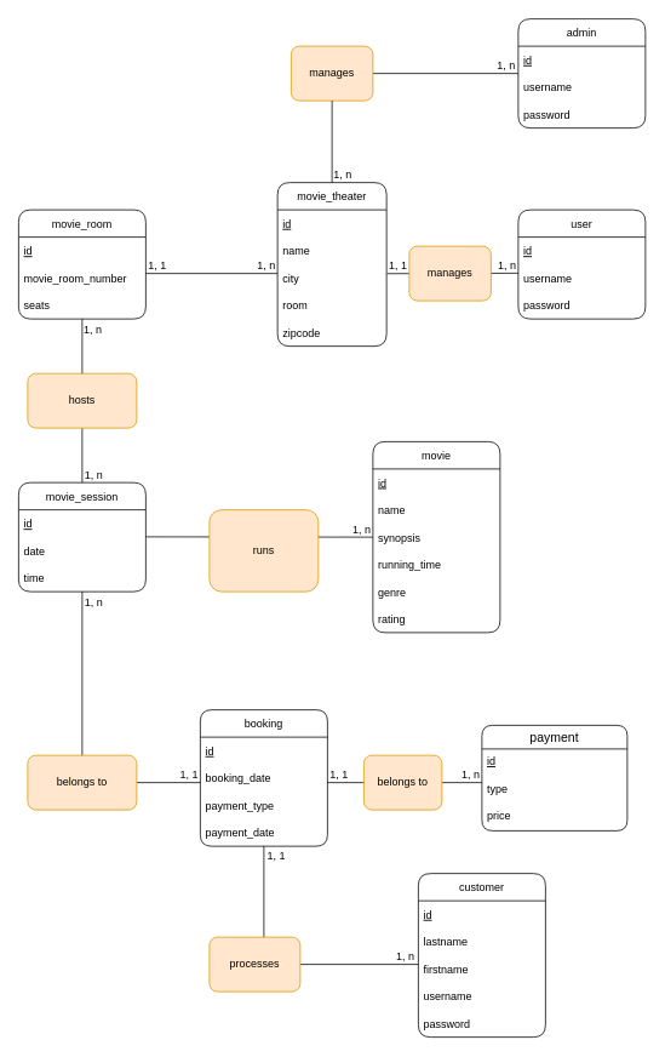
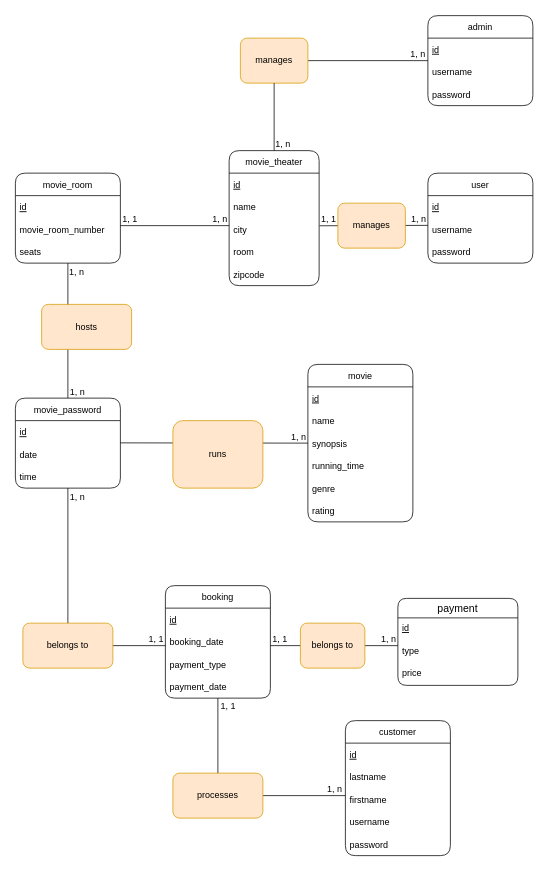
  <mxCell id="0" />
  <mxCell id="1" parent="0" />
  <mxCell id="2" value="movie_theater" style="swimlane;fontStyle=0;childLayout=stackLayout;horizontal=1;startSize=30;horizontalStack=0;resizeParent=1;resizeParentMax=0;resizeLast=0;collapsible=1;marginBottom=0;rounded=1;swimlaneLine=1;verticalAlign=middle;" vertex="1" parent="1"><mxGeometry x="305" y="200" width="120" height="180" as="geometry" /></mxCell>
  <mxCell id="3" value="id" style="text;strokeColor=none;fillColor=none;align=left;verticalAlign=middle;spacingLeft=4;spacingRight=4;overflow=hidden;points=[[0,0.5],[1,0.5]];portConstraint=eastwest;rotatable=0;fontStyle=4" vertex="1" parent="2"><mxGeometry y="30" width="120" height="30" as="geometry" /></mxCell>
  <mxCell id="4" value="name" style="text;strokeColor=none;fillColor=none;align=left;verticalAlign=middle;spacingLeft=4;spacingRight=4;overflow=hidden;points=[[0,0.5],[1,0.5]];portConstraint=eastwest;rotatable=0;" vertex="1" parent="2"><mxGeometry y="60" width="120" height="30" as="geometry" /></mxCell>
  <mxCell id="5" value="city" style="text;strokeColor=none;fillColor=none;align=left;verticalAlign=middle;spacingLeft=4;spacingRight=4;overflow=hidden;points=[[0,0.5],[1,0.5]];portConstraint=eastwest;rotatable=0;" vertex="1" parent="2"><mxGeometry y="90" width="120" height="30" as="geometry" /></mxCell>
  <mxCell id="6" value="room" style="text;strokeColor=none;fillColor=none;align=left;verticalAlign=middle;spacingLeft=4;spacingRight=4;overflow=hidden;points=[[0,0.5],[1,0.5]];portConstraint=eastwest;rotatable=0;" vertex="1" parent="2"><mxGeometry y="120" width="120" height="30" as="geometry" /></mxCell>
  <mxCell id="7" value="zipcode" style="text;strokeColor=none;fillColor=none;align=left;verticalAlign=middle;spacingLeft=4;spacingRight=4;overflow=hidden;points=[[0,0.5],[1,0.5]];portConstraint=eastwest;rotatable=0;" vertex="1" parent="2"><mxGeometry y="150" width="120" height="30" as="geometry" /></mxCell>
  <mxCell id="8" value="admin" style="swimlane;fontStyle=0;childLayout=stackLayout;horizontal=1;startSize=30;horizontalStack=0;resizeParent=1;resizeParentMax=0;resizeLast=0;collapsible=1;marginBottom=0;rounded=1;" vertex="1" parent="1"><mxGeometry x="570" y="20" width="140" height="120" as="geometry" /></mxCell>
  <mxCell id="9" value="id" style="text;strokeColor=none;fillColor=none;align=left;verticalAlign=middle;spacingLeft=4;spacingRight=4;overflow=hidden;points=[[0,0.5],[1,0.5]];portConstraint=eastwest;rotatable=0;rounded=1;fontStyle=4" vertex="1" parent="8"><mxGeometry y="30" width="140" height="30" as="geometry" /></mxCell>
  <mxCell id="10" value="username" style="text;strokeColor=none;fillColor=none;align=left;verticalAlign=middle;spacingLeft=4;spacingRight=4;overflow=hidden;points=[[0,0.5],[1,0.5]];portConstraint=eastwest;rotatable=0;rounded=1;" vertex="1" parent="8"><mxGeometry y="60" width="140" height="30" as="geometry" /></mxCell>
  <mxCell id="11" value="password" style="text;strokeColor=none;fillColor=none;align=left;verticalAlign=middle;spacingLeft=4;spacingRight=4;overflow=hidden;points=[[0,0.5],[1,0.5]];portConstraint=eastwest;rotatable=0;rounded=1;" vertex="1" parent="8"><mxGeometry y="90" width="140" height="30" as="geometry" /></mxCell>
  <mxCell id="12" value="" style="endArrow=none;html=1;rounded=0;startArrow=none;" edge="1" parent="1" source="14"><mxGeometry relative="1" as="geometry"><mxPoint x="350" y="60" as="sourcePoint" /><mxPoint x="570" y="80" as="targetPoint" /></mxGeometry></mxCell>
  <mxCell id="13" value="1, n" style="resizable=0;html=1;align=right;verticalAlign=bottom;rounded=1;fillColor=#FFF5F5;" connectable="0" vertex="1" parent="12"><mxGeometry x="1" relative="1" as="geometry"><mxPoint x="-3" as="offset" /></mxGeometry></mxCell>
  <mxCell id="14" value="manages" style="rounded=1;whiteSpace=wrap;html=1;fillColor=#ffe6cc;strokeColor=#d79b00;" vertex="1" parent="1"><mxGeometry x="320" y="50" width="90" height="60" as="geometry" /></mxCell>
  <mxCell id="15" value="" style="endArrow=none;html=1;rounded=0;exitX=0.5;exitY=0;exitDx=0;exitDy=0;" edge="1" parent="1" source="2" target="14"><mxGeometry relative="1" as="geometry"><mxPoint x="150" y="60" as="sourcePoint" /><mxPoint x="370" y="60" as="targetPoint" /></mxGeometry></mxCell>
  <mxCell id="16" value="1, n" style="resizable=0;html=1;align=left;verticalAlign=bottom;rounded=1;fillColor=#FFF5F5;" connectable="0" vertex="1" parent="15"><mxGeometry x="-1" relative="1" as="geometry"><mxPoint as="offset" /></mxGeometry></mxCell>
  <mxCell id="17" value="movie_room" style="swimlane;fontStyle=0;childLayout=stackLayout;horizontal=1;startSize=30;horizontalStack=0;resizeParent=1;resizeParentMax=0;resizeLast=0;collapsible=1;marginBottom=0;rounded=1;" vertex="1" parent="1"><mxGeometry x="20" y="230" width="140" height="120" as="geometry" /></mxCell>
  <mxCell id="18" value="id" style="text;strokeColor=none;fillColor=none;align=left;verticalAlign=middle;spacingLeft=4;spacingRight=4;overflow=hidden;points=[[0,0.5],[1,0.5]];portConstraint=eastwest;rotatable=0;rounded=1;fontStyle=4" vertex="1" parent="17"><mxGeometry y="30" width="140" height="30" as="geometry" /></mxCell>
  <mxCell id="19" value="movie_room_number" style="text;strokeColor=none;fillColor=none;align=left;verticalAlign=middle;spacingLeft=4;spacingRight=4;overflow=hidden;points=[[0,0.5],[1,0.5]];portConstraint=eastwest;rotatable=0;rounded=1;" vertex="1" parent="17"><mxGeometry y="60" width="140" height="30" as="geometry" /></mxCell>
  <mxCell id="20" value="seats" style="text;strokeColor=none;fillColor=none;align=left;verticalAlign=middle;spacingLeft=4;spacingRight=4;overflow=hidden;points=[[0,0.5],[1,0.5]];portConstraint=eastwest;rotatable=0;rounded=1;" vertex="1" parent="17"><mxGeometry y="90" width="140" height="30" as="geometry" /></mxCell>
  <mxCell id="21" value="" style="endArrow=none;html=1;rounded=0;" edge="1" parent="1"><mxGeometry relative="1" as="geometry"><mxPoint x="160" y="300" as="sourcePoint" /><mxPoint x="305" y="300" as="targetPoint" /></mxGeometry></mxCell>
  <mxCell id="22" value="1, 1" style="resizable=0;html=1;align=left;verticalAlign=bottom;rounded=1;fillColor=#FFF5F5;" connectable="0" vertex="1" parent="21"><mxGeometry x="-1" relative="1" as="geometry"><mxPoint x="1" as="offset" /></mxGeometry></mxCell>
  <mxCell id="23" value="1, n" style="resizable=0;html=1;align=right;verticalAlign=bottom;rounded=1;fillColor=#FFF5F5;" connectable="0" vertex="1" parent="21"><mxGeometry x="1" relative="1" as="geometry"><mxPoint x="-2" as="offset" /></mxGeometry></mxCell>
- <mxCell id="24" value="movie_session" style="swimlane;fontStyle=0;childLayout=stackLayout;horizontal=1;startSize=30;horizontalStack=0;resizeParent=1;resizeParentMax=0;resizeLast=0;collapsible=1;marginBottom=0;rounded=1;" vertex="1" parent="1"><mxGeometry x="20" y="530" width="140" height="120" as="geometry" /></mxCell>
+ <mxCell id="24" value="movie_password" style="swimlane;fontStyle=0;childLayout=stackLayout;horizontal=1;startSize=30;horizontalStack=0;resizeParent=1;resizeParentMax=0;resizeLast=0;collapsible=1;marginBottom=0;rounded=1;" vertex="1" parent="1"><mxGeometry x="20" y="530" width="140" height="120" as="geometry" /></mxCell>
  <mxCell id="25" value="id" style="text;strokeColor=none;fillColor=none;align=left;verticalAlign=middle;spacingLeft=4;spacingRight=4;overflow=hidden;points=[[0,0.5],[1,0.5]];portConstraint=eastwest;rotatable=0;rounded=1;fontStyle=4" vertex="1" parent="24"><mxGeometry y="30" width="140" height="30" as="geometry" /></mxCell>
  <mxCell id="26" value="date" style="text;strokeColor=none;fillColor=none;align=left;verticalAlign=middle;spacingLeft=4;spacingRight=4;overflow=hidden;points=[[0,0.5],[1,0.5]];portConstraint=eastwest;rotatable=0;rounded=1;" vertex="1" parent="24"><mxGeometry y="60" width="140" height="30" as="geometry" /></mxCell>
  <mxCell id="27" value="time" style="text;strokeColor=none;fillColor=none;align=left;verticalAlign=middle;spacingLeft=4;spacingRight=4;overflow=hidden;points=[[0,0.5],[1,0.5]];portConstraint=eastwest;rotatable=0;rounded=1;" vertex="1" parent="24"><mxGeometry y="90" width="140" height="30" as="geometry" /></mxCell>
  <mxCell id="28" value="" style="endArrow=none;html=1;rounded=0;entryX=0.5;entryY=0;entryDx=0;entryDy=0;" edge="1" parent="1" target="24"><mxGeometry relative="1" as="geometry"><mxPoint x="90" y="350" as="sourcePoint" /><mxPoint x="250" y="350" as="targetPoint" /></mxGeometry></mxCell>
  <mxCell id="29" value="1, n" style="resizable=0;html=1;align=left;verticalAlign=bottom;rounded=1;fillColor=#FFF5F5;" connectable="0" vertex="1" parent="28"><mxGeometry x="-1" relative="1" as="geometry"><mxPoint y="20" as="offset" /></mxGeometry></mxCell>
  <mxCell id="30" value="1, n" style="resizable=0;html=1;align=right;verticalAlign=bottom;rounded=1;fillColor=#FFF5F5;" connectable="0" vertex="1" parent="28"><mxGeometry x="1" relative="1" as="geometry"><mxPoint x="23" as="offset" /></mxGeometry></mxCell>
- <mxCell id="31" value="hosts" style="rounded=1;whiteSpace=wrap;html=1;fillColor=#ffe6cc;strokeColor=#d79b00;" vertex="1" parent="1"><mxGeometry x="30" y="410" width="120" height="60" as="geometry" /></mxCell>
+ <mxCell id="31" value="hosts" style="rounded=1;whiteSpace=wrap;html=1;fillColor=#ffe6cc;strokeColor=#d79b00;" vertex="1" parent="1"><mxGeometry x="55" y="405" width="120" height="60" as="geometry" /></mxCell>
  <mxCell id="32" value="movie" style="swimlane;fontStyle=0;childLayout=stackLayout;horizontal=1;startSize=30;horizontalStack=0;resizeParent=1;resizeParentMax=0;resizeLast=0;collapsible=1;marginBottom=0;rounded=1;" vertex="1" parent="1"><mxGeometry x="410" y="485" width="140" height="210" as="geometry" /></mxCell>
  <mxCell id="33" value="id" style="text;strokeColor=none;fillColor=none;align=left;verticalAlign=middle;spacingLeft=4;spacingRight=4;overflow=hidden;points=[[0,0.5],[1,0.5]];portConstraint=eastwest;rotatable=0;rounded=1;fontStyle=4" vertex="1" parent="32"><mxGeometry y="30" width="140" height="30" as="geometry" /></mxCell>
  <mxCell id="34" value="name" style="text;strokeColor=none;fillColor=none;align=left;verticalAlign=middle;spacingLeft=4;spacingRight=4;overflow=hidden;points=[[0,0.5],[1,0.5]];portConstraint=eastwest;rotatable=0;rounded=1;" vertex="1" parent="32"><mxGeometry y="60" width="140" height="30" as="geometry" /></mxCell>
  <mxCell id="35" value="synopsis" style="text;strokeColor=none;fillColor=none;align=left;verticalAlign=middle;spacingLeft=4;spacingRight=4;overflow=hidden;points=[[0,0.5],[1,0.5]];portConstraint=eastwest;rotatable=0;rounded=1;" vertex="1" parent="32"><mxGeometry y="90" width="140" height="30" as="geometry" /></mxCell>
  <mxCell id="36" value="running_time" style="text;strokeColor=none;fillColor=none;align=left;verticalAlign=middle;spacingLeft=4;spacingRight=4;overflow=hidden;points=[[0,0.5],[1,0.5]];portConstraint=eastwest;rotatable=0;rounded=1;" vertex="1" parent="32"><mxGeometry y="120" width="140" height="30" as="geometry" /></mxCell>
  <mxCell id="37" value="genre" style="text;strokeColor=none;fillColor=none;align=left;verticalAlign=middle;spacingLeft=4;spacingRight=4;overflow=hidden;points=[[0,0.5],[1,0.5]];portConstraint=eastwest;rotatable=0;rounded=1;" vertex="1" parent="32"><mxGeometry y="150" width="140" height="30" as="geometry" /></mxCell>
  <mxCell id="38" value="rating" style="text;strokeColor=none;fillColor=none;align=left;verticalAlign=middle;spacingLeft=4;spacingRight=4;overflow=hidden;points=[[0,0.5],[1,0.5]];portConstraint=eastwest;rotatable=0;rounded=1;" vertex="1" parent="32"><mxGeometry y="180" width="140" height="30" as="geometry" /></mxCell>
  <mxCell id="39" value="" style="endArrow=none;html=1;rounded=0;entryX=0;entryY=0.5;entryDx=0;entryDy=0;" edge="1" parent="1" target="35"><mxGeometry relative="1" as="geometry"><mxPoint x="160" y="589.66" as="sourcePoint" /><mxPoint x="320" y="589.66" as="targetPoint" /></mxGeometry></mxCell>
  <mxCell id="40" value="1, n" style="resizable=0;html=1;align=right;verticalAlign=bottom;rounded=1;fillColor=#FFF5F5;" connectable="0" vertex="1" parent="39"><mxGeometry x="1" relative="1" as="geometry"><mxPoint x="-2" as="offset" /></mxGeometry></mxCell>
  <mxCell id="41" value="&lt;span style=&quot;color: rgba(0, 0, 0, 0); font-family: monospace; font-size: 0px; text-align: start; background-color: rgb(248, 249, 250);&quot;&gt;%3CmxGraphModel%3E%3Croot%3E%3CmxCell%20id%3D%220%22%2F%3E%3CmxCell%20id%3D%221%22%20parent%3D%220%22%2F%3E%3CmxCell%20id%3D%222%22%20value%3D%221%2C%20n%22%20style%3D%22resizable%3D0%3Bhtml%3D1%3Balign%3Dright%3BverticalAlign%3Dbottom%3Brounded%3D1%3BfillColor%3D%23FFF5F5%3B%22%20connectable%3D%220%22%20vertex%3D%221%22%20parent%3D%221%22%3E%3CmxGeometry%20x%3D%22438.345%22%20y%3D%22610.0%22%20as%3D%22geometry%22%2F%3E%3C%2FmxCell%3E%3C%2Froot%3E%3C%2FmxGraphModel%3E&lt;/span&gt;" style="edgeLabel;html=1;align=center;verticalAlign=middle;resizable=0;points=[];" vertex="1" connectable="0" parent="39"><mxGeometry x="-0.9" y="1" relative="1" as="geometry"><mxPoint as="offset" /></mxGeometry></mxCell>
  <mxCell id="42" value="runs" style="rounded=1;whiteSpace=wrap;html=1;fillColor=#ffe6cc;strokeColor=#d79b00;" vertex="1" parent="1"><mxGeometry x="230" y="560" width="120" height="90" as="geometry" /></mxCell>
  <mxCell id="43" value="booking" style="swimlane;fontStyle=0;childLayout=stackLayout;horizontal=1;startSize=30;horizontalStack=0;resizeParent=1;resizeParentMax=0;resizeLast=0;collapsible=1;marginBottom=0;rounded=1;arcSize=14;" vertex="1" parent="1"><mxGeometry x="220" y="780" width="140" height="150" as="geometry" /></mxCell>
  <mxCell id="44" value="id" style="text;strokeColor=none;fillColor=none;align=left;verticalAlign=middle;spacingLeft=4;spacingRight=4;overflow=hidden;points=[[0,0.5],[1,0.5]];portConstraint=eastwest;rotatable=0;rounded=1;fontStyle=4" vertex="1" parent="43"><mxGeometry y="30" width="140" height="30" as="geometry" /></mxCell>
  <mxCell id="45" value="booking_date" style="text;strokeColor=none;fillColor=none;align=left;verticalAlign=middle;spacingLeft=4;spacingRight=4;overflow=hidden;points=[[0,0.5],[1,0.5]];portConstraint=eastwest;rotatable=0;rounded=1;" vertex="1" parent="43"><mxGeometry y="60" width="140" height="30" as="geometry" /></mxCell>
  <mxCell id="46" value="payment_type" style="text;strokeColor=none;fillColor=none;align=left;verticalAlign=middle;spacingLeft=4;spacingRight=4;overflow=hidden;points=[[0,0.5],[1,0.5]];portConstraint=eastwest;rotatable=0;rounded=1;" vertex="1" parent="43"><mxGeometry y="90" width="140" height="30" as="geometry" /></mxCell>
  <mxCell id="47" value="payment_date" style="text;strokeColor=none;fillColor=none;align=left;verticalAlign=middle;spacingLeft=4;spacingRight=4;overflow=hidden;points=[[0,0.5],[1,0.5]];portConstraint=eastwest;rotatable=0;rounded=1;" vertex="1" parent="43"><mxGeometry y="120" width="140" height="30" as="geometry" /></mxCell>
  <mxCell id="48" value="" style="endArrow=none;html=1;rounded=0;" edge="1" parent="1"><mxGeometry relative="1" as="geometry"><mxPoint x="90" y="650" as="sourcePoint" /><mxPoint x="90" y="860" as="targetPoint" /></mxGeometry></mxCell>
  <mxCell id="49" value="1, n" style="resizable=0;html=1;align=left;verticalAlign=bottom;rounded=1;labelBackgroundColor=none;fillColor=#FFF5F5;" connectable="0" vertex="1" parent="48"><mxGeometry x="-1" relative="1" as="geometry"><mxPoint x="1" y="20" as="offset" /></mxGeometry></mxCell>
  <mxCell id="50" value="1, 1" style="resizable=0;html=1;align=right;verticalAlign=bottom;rounded=1;labelBackgroundColor=none;fillColor=#FFF5F5;" connectable="0" vertex="1" parent="48"><mxGeometry x="1" relative="1" as="geometry"><mxPoint x="128" as="offset" /></mxGeometry></mxCell>
  <mxCell id="51" value="" style="endArrow=none;html=1;rounded=0;" edge="1" parent="1"><mxGeometry relative="1" as="geometry"><mxPoint x="90" y="860" as="sourcePoint" /><mxPoint x="220" y="860" as="targetPoint" /></mxGeometry></mxCell>
  <mxCell id="52" value="customer" style="swimlane;fontStyle=0;childLayout=stackLayout;horizontal=1;startSize=30;horizontalStack=0;resizeParent=1;resizeParentMax=0;resizeLast=0;collapsible=1;marginBottom=0;rounded=1;labelBackgroundColor=none;" vertex="1" parent="1"><mxGeometry x="460" y="960" width="140" height="180" as="geometry" /></mxCell>
  <mxCell id="53" value="id" style="text;strokeColor=none;fillColor=none;align=left;verticalAlign=middle;spacingLeft=4;spacingRight=4;overflow=hidden;points=[[0,0.5],[1,0.5]];portConstraint=eastwest;rotatable=0;rounded=1;labelBackgroundColor=none;fontStyle=4" vertex="1" parent="52"><mxGeometry y="30" width="140" height="30" as="geometry" /></mxCell>
  <mxCell id="54" value="lastname" style="text;strokeColor=none;fillColor=none;align=left;verticalAlign=middle;spacingLeft=4;spacingRight=4;overflow=hidden;points=[[0,0.5],[1,0.5]];portConstraint=eastwest;rotatable=0;rounded=1;labelBackgroundColor=none;" vertex="1" parent="52"><mxGeometry y="60" width="140" height="30" as="geometry" /></mxCell>
  <mxCell id="55" value="firstname" style="text;strokeColor=none;fillColor=none;align=left;verticalAlign=middle;spacingLeft=4;spacingRight=4;overflow=hidden;points=[[0,0.5],[1,0.5]];portConstraint=eastwest;rotatable=0;rounded=1;labelBackgroundColor=none;" vertex="1" parent="52"><mxGeometry y="90" width="140" height="30" as="geometry" /></mxCell>
  <mxCell id="56" value="username" style="text;strokeColor=none;fillColor=none;align=left;verticalAlign=middle;spacingLeft=4;spacingRight=4;overflow=hidden;points=[[0,0.5],[1,0.5]];portConstraint=eastwest;rotatable=0;rounded=1;labelBackgroundColor=none;" vertex="1" parent="52"><mxGeometry y="120" width="140" height="30" as="geometry" /></mxCell>
  <mxCell id="57" value="password" style="text;strokeColor=none;fillColor=none;align=left;verticalAlign=middle;spacingLeft=4;spacingRight=4;overflow=hidden;points=[[0,0.5],[1,0.5]];portConstraint=eastwest;rotatable=0;rounded=1;labelBackgroundColor=none;" vertex="1" parent="52"><mxGeometry y="150" width="140" height="30" as="geometry" /></mxCell>
  <mxCell id="58" value="" style="endArrow=none;html=1;rounded=0;entryX=0;entryY=0.333;entryDx=0;entryDy=0;entryPerimeter=0;" edge="1" parent="1" target="55"><mxGeometry relative="1" as="geometry"><mxPoint x="290" y="930" as="sourcePoint" /><mxPoint x="450" y="930" as="targetPoint" /><Array as="points"><mxPoint x="290" y="1060" /></Array></mxGeometry></mxCell>
  <mxCell id="59" value="1, 1" style="resizable=0;html=1;align=left;verticalAlign=bottom;rounded=1;labelBackgroundColor=none;fillColor=#FFF5F5;" connectable="0" vertex="1" parent="58"><mxGeometry x="-1" relative="1" as="geometry"><mxPoint x="2" y="19" as="offset" /></mxGeometry></mxCell>
  <mxCell id="60" value="1, n" style="resizable=0;html=1;align=right;verticalAlign=bottom;rounded=1;labelBackgroundColor=none;fillColor=#FFF5F5;" connectable="0" vertex="1" parent="58"><mxGeometry x="1" relative="1" as="geometry"><mxPoint x="-4" as="offset" /></mxGeometry></mxCell>
  <mxCell id="61" value="payment" style="swimlane;fontStyle=0;childLayout=stackLayout;horizontal=1;startSize=26;horizontalStack=0;resizeParent=1;resizeParentMax=0;resizeLast=0;collapsible=1;marginBottom=0;align=center;fontSize=14;rounded=1;labelBackgroundColor=none;" vertex="1" parent="1"><mxGeometry x="530" y="797" width="160" height="116" as="geometry" /></mxCell>
  <mxCell id="62" value="id" style="text;strokeColor=none;fillColor=none;spacingLeft=4;spacingRight=4;overflow=hidden;rotatable=0;points=[[0,0.5],[1,0.5]];portConstraint=eastwest;fontSize=12;rounded=1;labelBackgroundColor=none;fontStyle=4" vertex="1" parent="61"><mxGeometry y="26" width="160" height="30" as="geometry" /></mxCell>
  <mxCell id="63" value="type" style="text;strokeColor=none;fillColor=none;spacingLeft=4;spacingRight=4;overflow=hidden;rotatable=0;points=[[0,0.5],[1,0.5]];portConstraint=eastwest;fontSize=12;rounded=1;labelBackgroundColor=none;" vertex="1" parent="61"><mxGeometry y="56" width="160" height="30" as="geometry" /></mxCell>
  <mxCell id="64" value="price" style="text;strokeColor=none;fillColor=none;spacingLeft=4;spacingRight=4;overflow=hidden;rotatable=0;points=[[0,0.5],[1,0.5]];portConstraint=eastwest;fontSize=12;rounded=1;labelBackgroundColor=none;" vertex="1" parent="61"><mxGeometry y="86" width="160" height="30" as="geometry" /></mxCell>
  <mxCell id="65" value="" style="endArrow=none;html=1;rounded=0;" edge="1" parent="1"><mxGeometry relative="1" as="geometry"><mxPoint x="360" y="860" as="sourcePoint" /><mxPoint x="530" y="860" as="targetPoint" /></mxGeometry></mxCell>
  <mxCell id="66" value="1, 1" style="resizable=0;html=1;align=left;verticalAlign=bottom;rounded=1;labelBackgroundColor=none;fillColor=#FFF5F5;" connectable="0" vertex="1" parent="65"><mxGeometry x="-1" relative="1" as="geometry"><mxPoint x="1" as="offset" /></mxGeometry></mxCell>
  <mxCell id="67" value="1, n" style="resizable=0;html=1;align=right;verticalAlign=bottom;rounded=1;labelBackgroundColor=none;fillColor=#FFF5F5;" connectable="0" vertex="1" parent="65"><mxGeometry x="1" relative="1" as="geometry"><mxPoint x="-2" as="offset" /></mxGeometry></mxCell>
  <mxCell id="68" value="belongs to" style="rounded=1;whiteSpace=wrap;html=1;labelBackgroundColor=none;fillColor=#ffe6cc;strokeColor=#d79b00;" vertex="1" parent="1"><mxGeometry x="400" y="830" width="86" height="60" as="geometry" /></mxCell>
- <mxCell id="69" value="processes" style="rounded=1;whiteSpace=wrap;html=1;labelBackgroundColor=none;fillColor=#ffe6cc;strokeColor=#d79b00;" vertex="1" parent="1"><mxGeometry x="230" y="1030" width="100" height="60" as="geometry" /></mxCell>
+ <mxCell id="69" value="processes" style="rounded=1;whiteSpace=wrap;html=1;labelBackgroundColor=none;fillColor=#ffe6cc;strokeColor=#d79b00;" vertex="1" parent="1"><mxGeometry x="230" y="1030" width="120" height="60" as="geometry" /></mxCell>
  <mxCell id="70" value="belongs to" style="rounded=1;whiteSpace=wrap;html=1;labelBackgroundColor=none;fillColor=#ffe6cc;strokeColor=#d79b00;" vertex="1" parent="1"><mxGeometry x="30" y="830" width="120" height="60" as="geometry" /></mxCell>
  <mxCell id="71" value="user" style="swimlane;fontStyle=0;childLayout=stackLayout;horizontal=1;startSize=30;horizontalStack=0;resizeParent=1;resizeParentMax=0;resizeLast=0;collapsible=1;marginBottom=0;rounded=1;labelBackgroundColor=none;" vertex="1" parent="1"><mxGeometry x="570" y="230" width="140" height="120" as="geometry" /></mxCell>
  <mxCell id="72" value="id" style="text;strokeColor=none;fillColor=none;align=left;verticalAlign=middle;spacingLeft=4;spacingRight=4;overflow=hidden;points=[[0,0.5],[1,0.5]];portConstraint=eastwest;rotatable=0;rounded=1;labelBackgroundColor=none;fontStyle=4" vertex="1" parent="71"><mxGeometry y="30" width="140" height="30" as="geometry" /></mxCell>
  <mxCell id="73" value="username" style="text;strokeColor=none;fillColor=none;align=left;verticalAlign=middle;spacingLeft=4;spacingRight=4;overflow=hidden;points=[[0,0.5],[1,0.5]];portConstraint=eastwest;rotatable=0;rounded=1;labelBackgroundColor=none;" vertex="1" parent="71"><mxGeometry y="60" width="140" height="30" as="geometry" /></mxCell>
  <mxCell id="74" value="password" style="text;strokeColor=none;fillColor=none;align=left;verticalAlign=middle;spacingLeft=4;spacingRight=4;overflow=hidden;points=[[0,0.5],[1,0.5]];portConstraint=eastwest;rotatable=0;rounded=1;labelBackgroundColor=none;" vertex="1" parent="71"><mxGeometry y="90" width="140" height="30" as="geometry" /></mxCell>
  <mxCell id="75" value="" style="endArrow=none;html=1;rounded=0;exitX=1.005;exitY=0.34;exitDx=0;exitDy=0;exitPerimeter=0;" edge="1" parent="1" source="5"><mxGeometry relative="1" as="geometry"><mxPoint x="430" y="300" as="sourcePoint" /><mxPoint x="570" y="299.66" as="targetPoint" /></mxGeometry></mxCell>
  <mxCell id="76" value="1, 1" style="resizable=0;html=1;align=left;verticalAlign=bottom;rounded=1;labelBackgroundColor=none;fillColor=#FFF5F5;" connectable="0" vertex="1" parent="75"><mxGeometry x="-1" relative="1" as="geometry"><mxPoint as="offset" /></mxGeometry></mxCell>
  <mxCell id="77" value="1, n" style="resizable=0;html=1;align=right;verticalAlign=bottom;rounded=1;labelBackgroundColor=none;fillColor=#FFF5F5;" connectable="0" vertex="1" parent="75"><mxGeometry x="1" relative="1" as="geometry"><mxPoint x="-2" as="offset" /></mxGeometry></mxCell>
  <mxCell id="78" value="manages" style="rounded=1;whiteSpace=wrap;html=1;fillColor=#ffe6cc;strokeColor=#d79b00;" vertex="1" parent="1"><mxGeometry x="450" y="270" width="90" height="60" as="geometry" /></mxCell>
